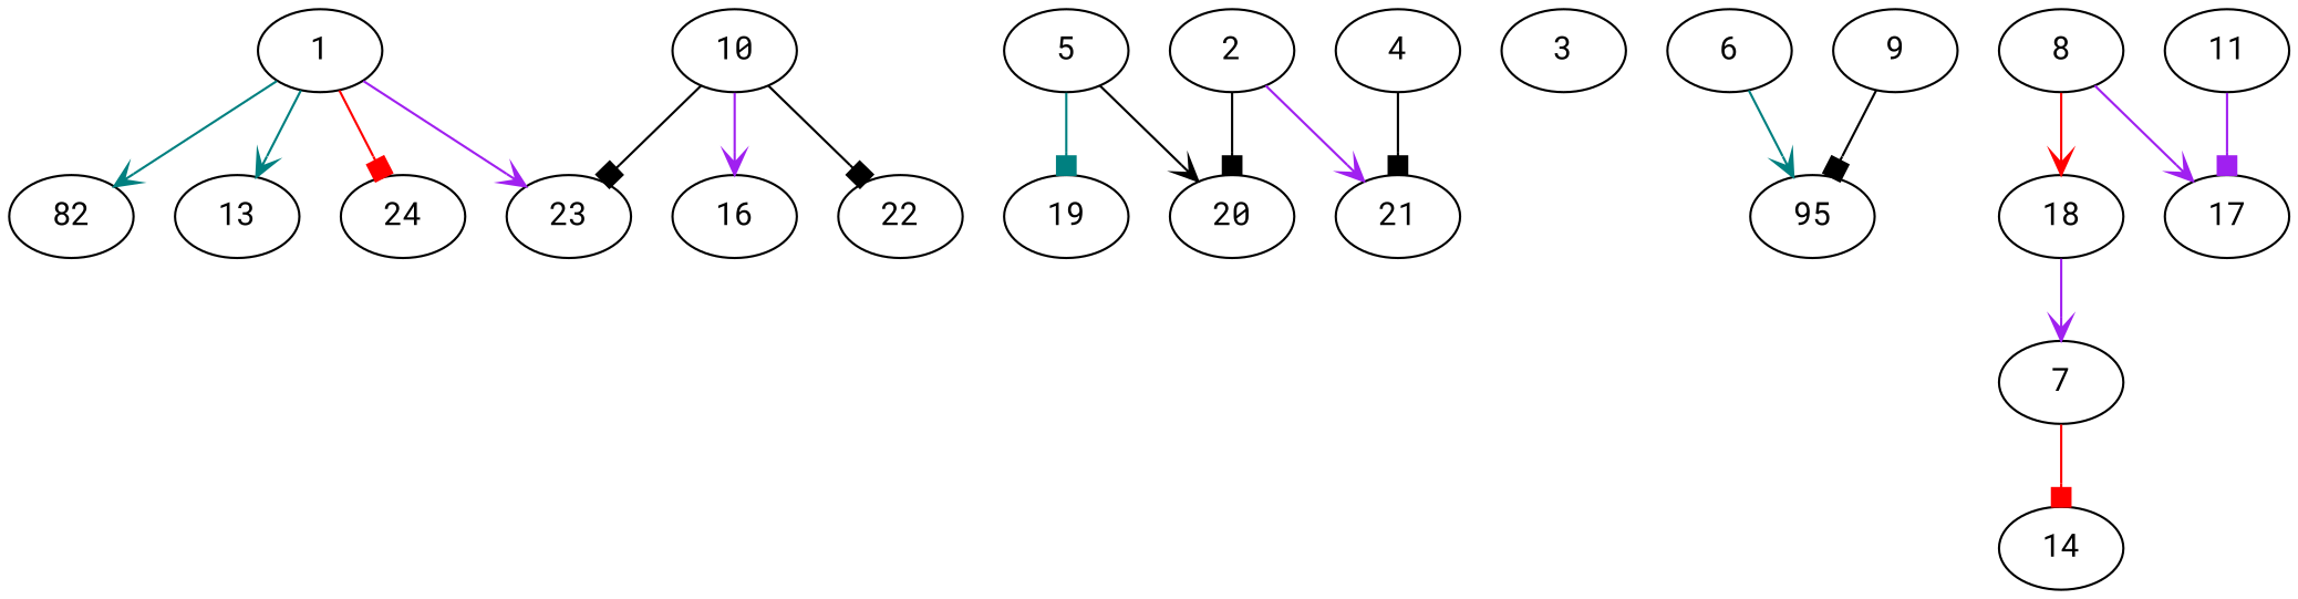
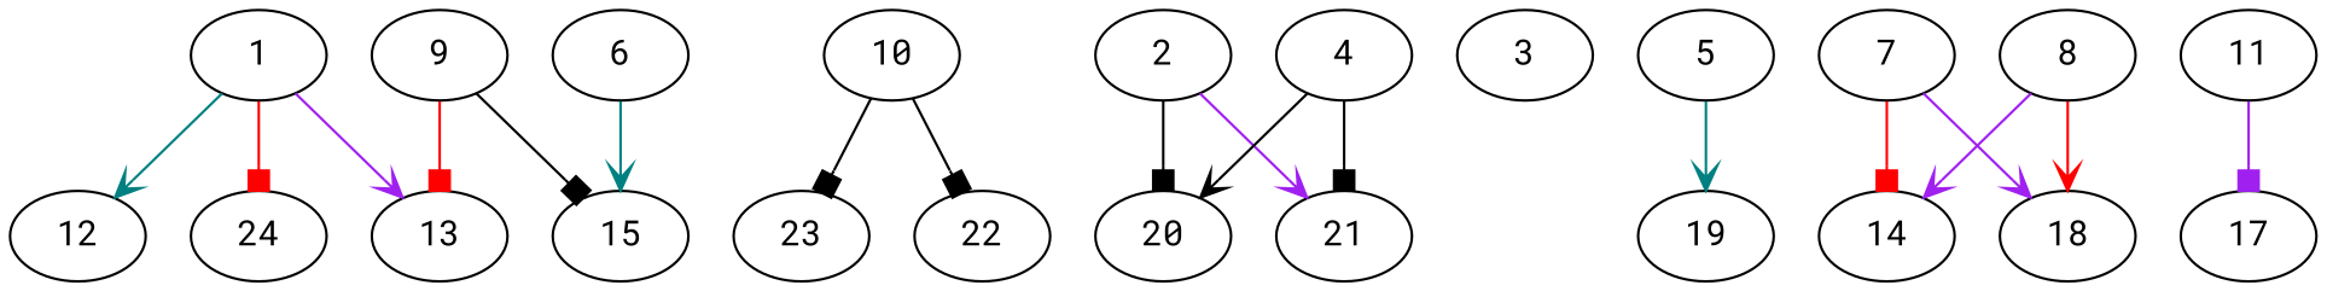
  digraph {
    fontname="Roboto Mono"
    node [alpha=0.10 fontname="Roboto Mono"]
    edge [arrowhead=vee color=purple fontname="Roboto Mono"]
-   12 [alpha=0.05 label=82]
+   12 [alpha=0.05]
    1 [alpha=0.18]
    13 [alpha=0.04]
    23
    24 [alpha=0.11]
    2
    20 [alpha=0.14]
    21 [alpha=0.05]
    3 [alpha=0.14]
    4 [alpha=0.04]
    5 [alpha=0.20]
    19 [alpha=0.13]
    6 [alpha=0.16]
-   15 [alpha=0.12 label=95]
+   15 [alpha=0.12]
    7 [alpha=0.12]
    14 [alpha=0.16]
    18 [alpha=0.18]
    8 [alpha=0.13]
    17 [alpha=0.02]
    9
    10 [alpha=0.01]
-   16 [alpha=0.19]
    22 [alpha=0.07]
    11 [alpha=0.06]
    1 -> 12 [color=teal]
-   1 -> 13 [color=teal]
-   1 -> 23
+   1 -> 13
    1 -> 24 [arrowhead=box color=red]
    2 -> 20 [arrowhead=box color=black]
    2 -> 21
-   5 -> 20 [color=black]
+   4 -> 20 [color=black]
    4 -> 21 [arrowhead=box color=black]
-   5 -> 19 [arrowhead=box color=teal]
+   5 -> 19 [color=teal]
    6 -> 15 [color=teal]
    7 -> 14 [arrowhead=box color=red]
-   18 -> 7
+   7 -> 18
    8 -> 18 [color=red]
-   8 -> 17
+   8 -> 14
+   9 -> 13 [arrowhead=box color=red]
    9 -> 15 [arrowhead=box color=black]
    10 -> 23 [arrowhead=box color=black]
-   10 -> 16
    10 -> 22 [arrowhead=box color=black]
    11 -> 17 [arrowhead=box]
  }
